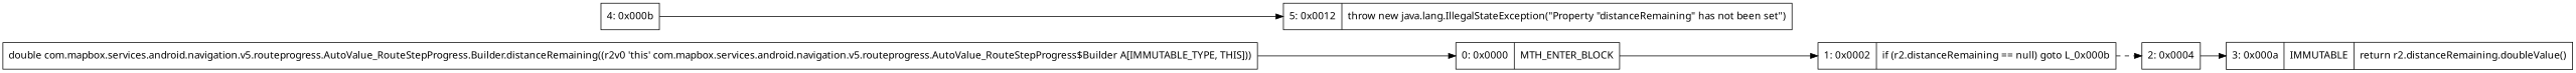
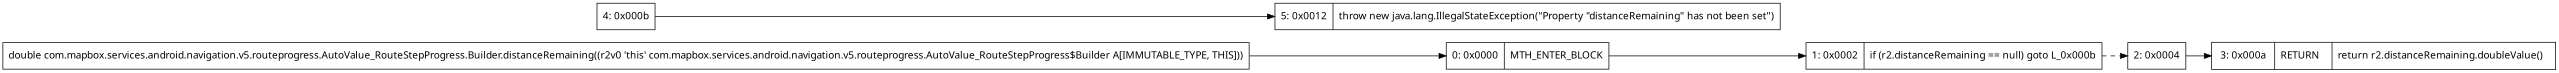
  digraph {
    fontname="Noto Sans"
    rankdir=LR
    node [fontname="Noto Sans" shape=record]
    edge [fontname="Noto Sans"]
    n1 [label="{0\:\ 0x0000|MTH_ENTER_BLOCK\l}"]
    n2 [label="{1\:\ 0x0002|if (r2.distanceRemaining == null) goto L_0x000b\l}"]
    n3 [label="{2\:\ 0x0004}"]
-   n4 [label="{3\:\ 0x000a|IMMUTABLE\l|return r2.distanceRemaining.doubleValue()\l}"]
+   n4 [label="{3\:\ 0x000a|RETURN\l|return r2.distanceRemaining.doubleValue()\l}"]
    n5 [label="{4\:\ 0x000b}"]
    n6 [label="{5\:\ 0x0012|throw new java.lang.IllegalStateException(\"Property \"distanceRemaining\" has not been set\")\l}"]
    n7 [label="{double com.mapbox.services.android.navigation.v5.routeprogress.AutoValue_RouteStepProgress.Builder.distanceRemaining((r2v0 'this' com.mapbox.services.android.navigation.v5.routeprogress.AutoValue_RouteStepProgress$Builder A[IMMUTABLE_TYPE, THIS])) }"]
    n1 -> n2
    n2 -> n3 [style=dashed]
    n3 -> n4
    n5 -> n6
    n7 -> n1
  }
